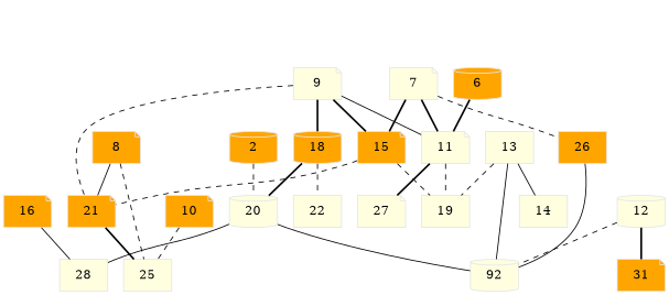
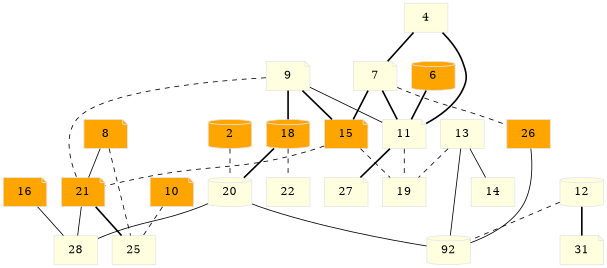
  graph {
    node [color=gray90 fillcolor=lightyellow shape=note style=filled]
    edge [style=dashed weight=1.0]
    2 [fillcolor=orange shape=cylinder]
    20 [shape=cylinder]
    n3 [label=92 shape=cylinder]
    28 [shape=box]
+   4 [shape=box]
    7
    11
    9
    15 [fillcolor=orange]
    21 [fillcolor=orange]
    18 [fillcolor=orange shape=cylinder]
    26 [fillcolor=orange shape=box]
    19 [shape=box]
    27
    6 [fillcolor=orange shape=cylinder]
    8 [fillcolor=orange]
    25 [shape=box]
    22 [shape=box]
    10 [fillcolor=orange]
    12 [shape=cylinder]
-   31 [fillcolor=orange]
+   31
    13 [shape=box]
    14 [shape=box]
    16 [fillcolor=orange]
    2 -- 20
    20 -- n3 [style=solid weight=2.0]
    20 -- 28 [style=solid]
+   4 -- 7 [style=bold]
+   4 -- 11 [style=bold]
    7 -- 11 [style=bold weight=2.0]
    7 -- 15 [style=bold]
    7 -- 26
    11 -- 19
    11 -- 27 [style=bold]
    9 -- 11 [style=solid]
    9 -- 15 [style=bold]
    9 -- 21
    9 -- 18 [style=bold]
    15 -- 21
    15 -- 19
+   21 -- 28 [style=solid]
    21 -- 25 [style=bold]
    18 -- 20 [style=bold]
    18 -- 22 [weight=3.0]
    26 -- n3 [style=solid]
    6 -- 11 [style=bold]
    8 -- 21 [style=solid weight=3.0]
    8 -- 25
    10 -- 25
    12 -- n3
    12 -- 31 [style=bold]
    13 -- n3 [style=solid]
    13 -- 19
    13 -- 14 [style=solid]
    16 -- 28 [style=solid]
  }
